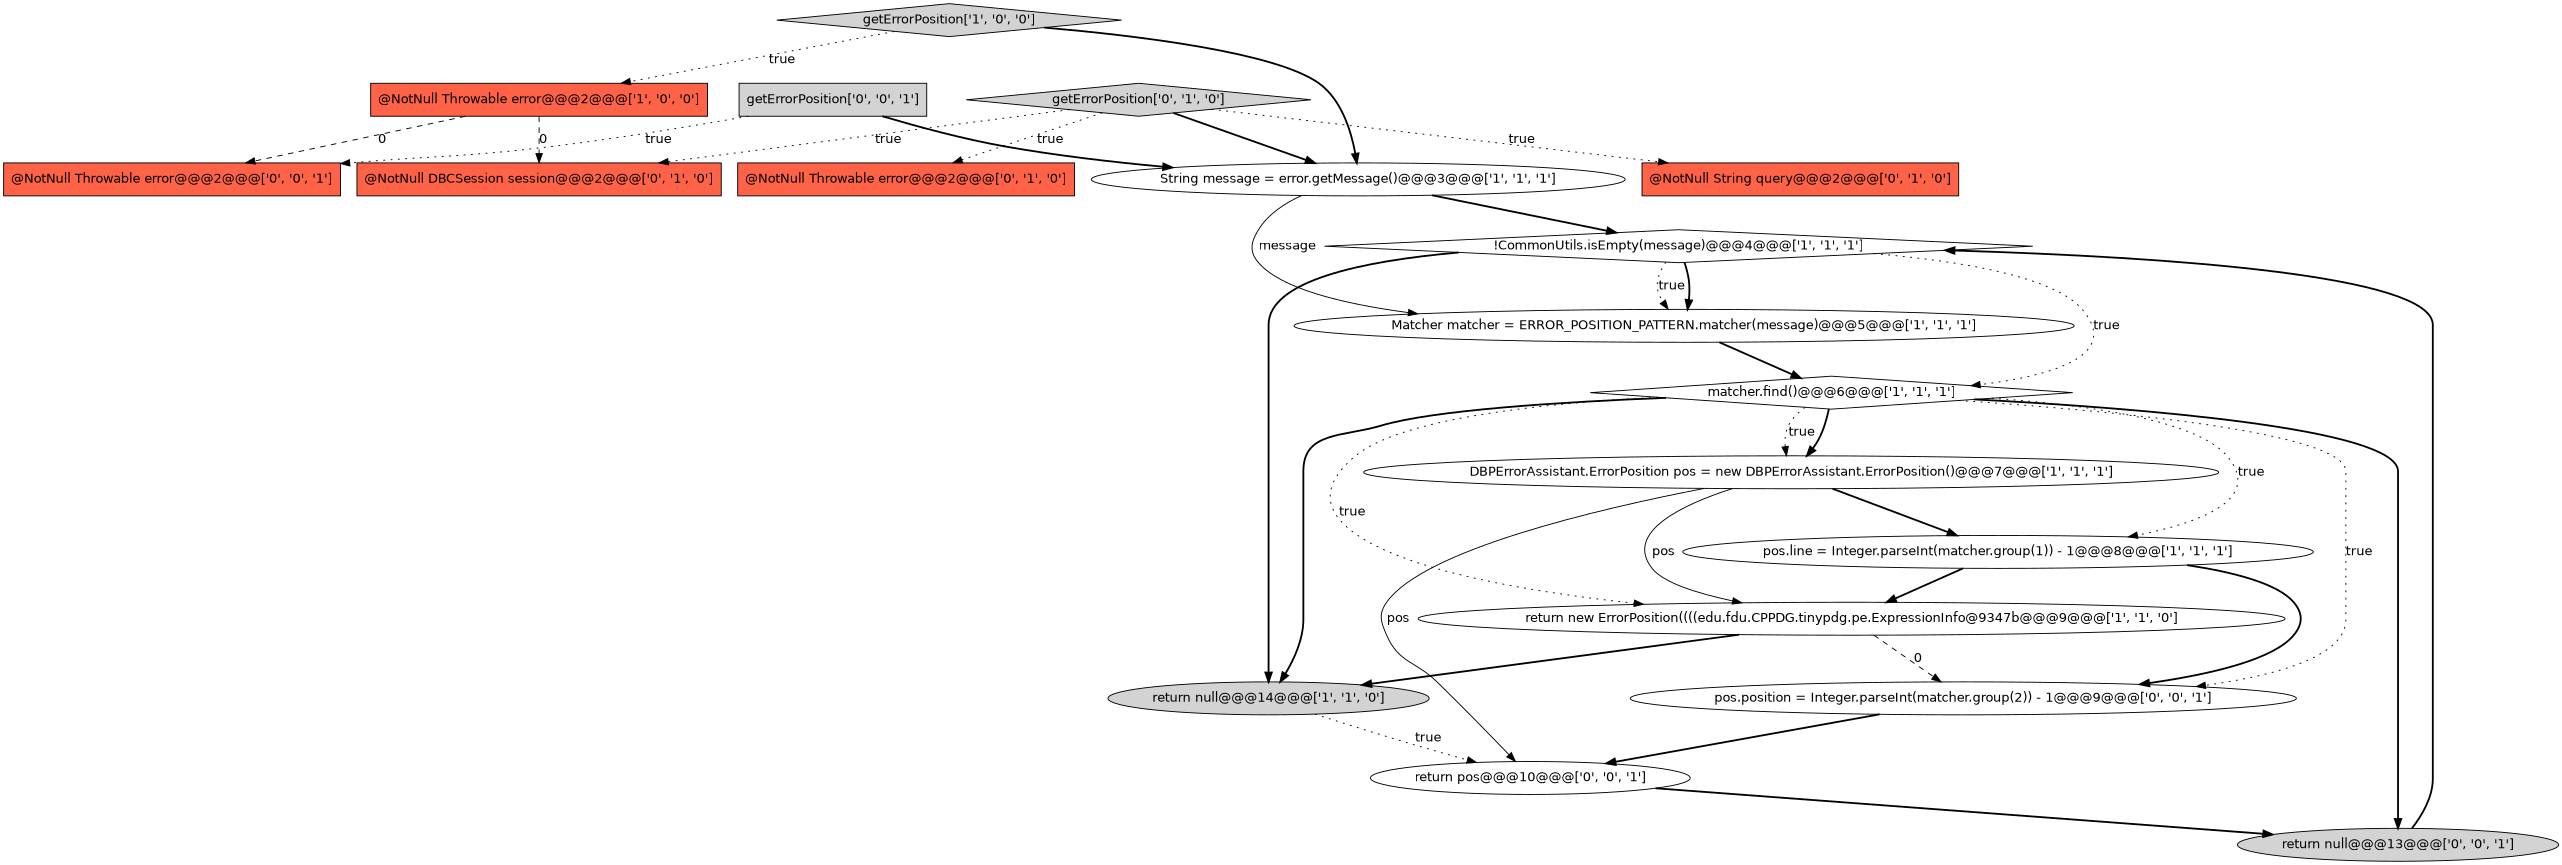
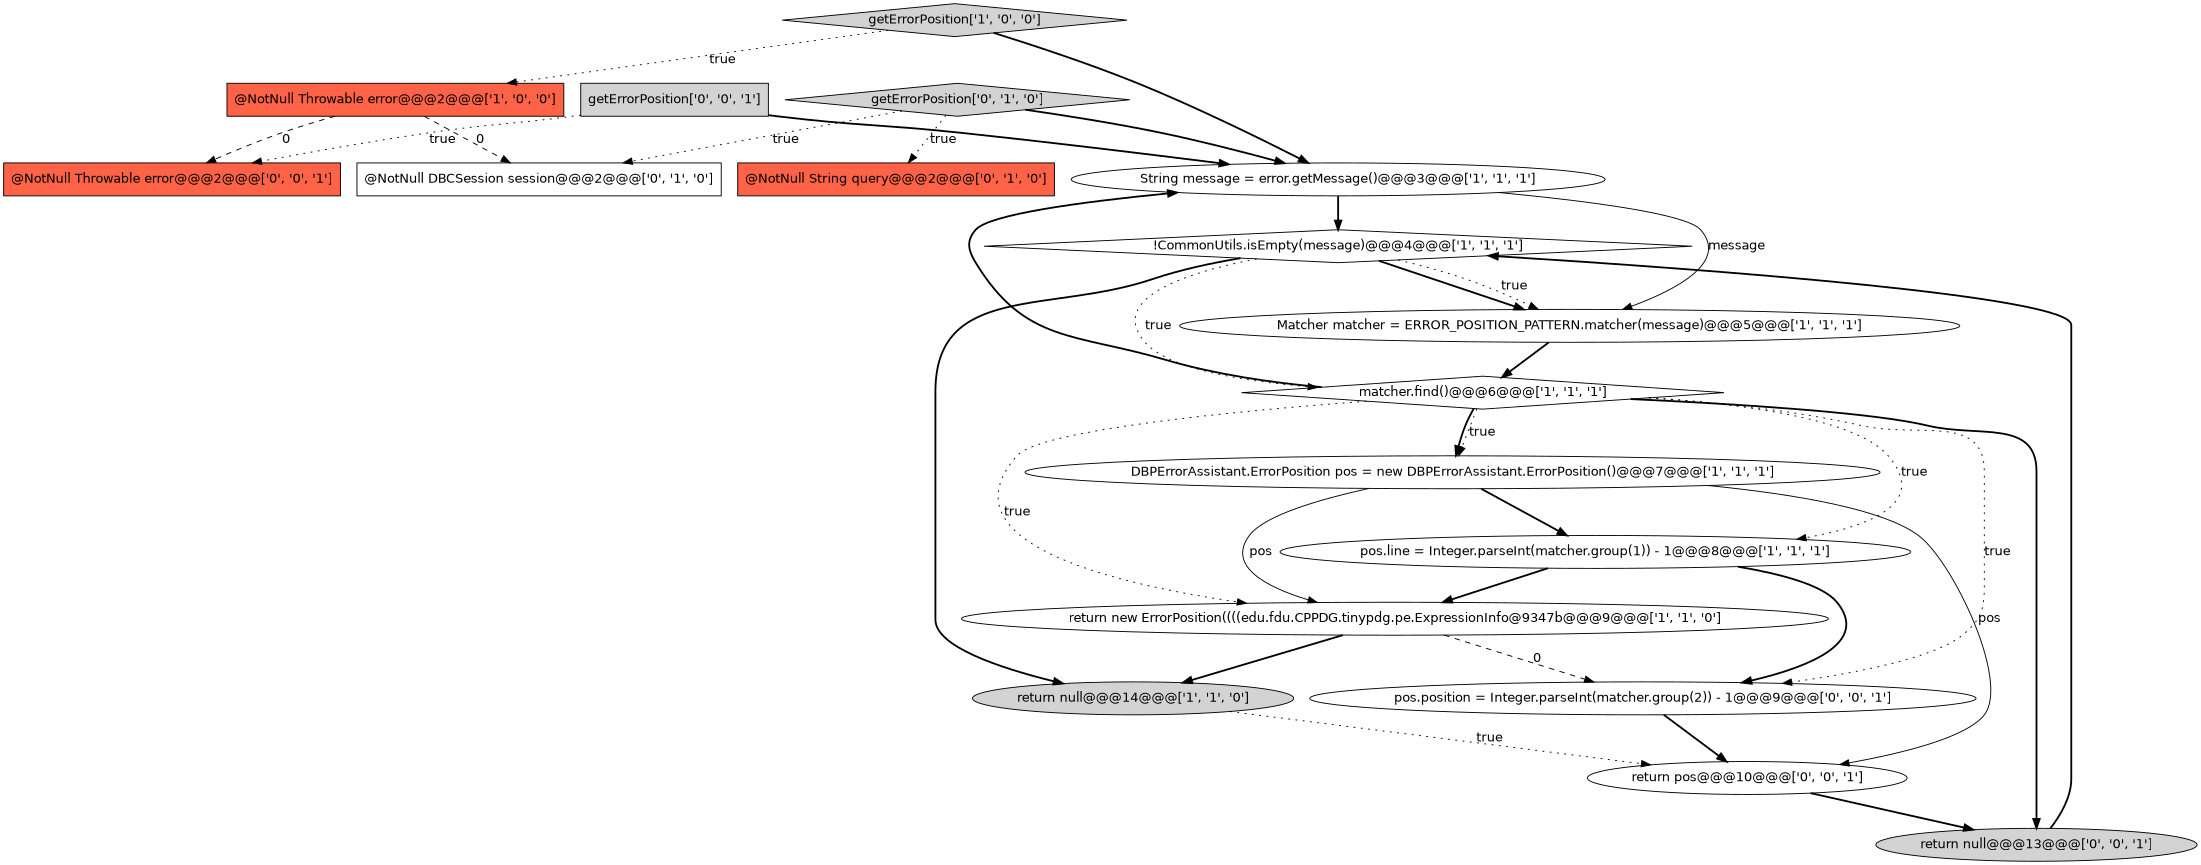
  digraph {
    fontname="DejaVu Sans"
    node [fillcolor=white fontname="DejaVu Sans" shape=ellipse style=filled]
    edge [fontname="DejaVu Sans" style=bold]
    n1 [fillcolor=tomato label="@NotNull Throwable error@@@2@@@['0', '0', '1']" shape=box]
-   n2 [fillcolor=tomato label="@NotNull Throwable error@@@2@@@['0', '1', '0']" shape=box]
    n3 [fillcolor=lightgray label="return null@@@14@@@['1', '1', '0']"]
    n4 [label="return pos@@@10@@@['0', '0', '1']"]
    n5 [label="return new ErrorPosition((((edu.fdu.CPPDG.tinypdg.pe.ExpressionInfo@9347b@@@9@@@['1', '1', '0']"]
    n6 [label="pos.position = Integer.parseInt(matcher.group(2)) - 1@@@9@@@['0', '0', '1']"]
    n7 [label="matcher.find()@@@6@@@['1', '1', '1']" shape=diamond]
    n8 [fillcolor=lightgray label="return null@@@13@@@['0', '0', '1']"]
    n9 [label="DBPErrorAssistant.ErrorPosition pos = new DBPErrorAssistant.ErrorPosition()@@@7@@@['1', '1', '1']"]
    n10 [label="pos.line = Integer.parseInt(matcher.group(1)) - 1@@@8@@@['1', '1', '1']"]
    n11 [label="!CommonUtils.isEmpty(message)@@@4@@@['1', '1', '1']" shape=diamond]
    n12 [label="String message = error.getMessage()@@@3@@@['1', '1', '1']"]
    n13 [label="Matcher matcher = ERROR_POSITION_PATTERN.matcher(message)@@@5@@@['1', '1', '1']"]
-   n14 [fillcolor=tomato label="@NotNull DBCSession session@@@2@@@['0', '1', '0']" shape=box]
+   n14 [label="@NotNull DBCSession session@@@2@@@['0', '1', '0']" shape=box]
    n15 [fillcolor=tomato label="@NotNull Throwable error@@@2@@@['1', '0', '0']" shape=box]
    n16 [fillcolor=lightgray label="getErrorPosition['0', '0', '1']" shape=box]
    n17 [fillcolor=tomato label="@NotNull String query@@@2@@@['0', '1', '0']" shape=box]
    n18 [fillcolor=lightgray label="getErrorPosition['0', '1', '0']" shape=diamond]
    n19 [fillcolor=lightgray label="getErrorPosition['1', '0', '0']" shape=diamond]
    n3 -> n4 [label=true style=dotted]
    n4 -> n8
    n5 -> n3
    n5 -> n6 [label=0 style=dashed]
    n6 -> n4
-   n7 -> n3
+   n7 -> n12
    n7 -> n5 [label=true style=dotted]
    n7 -> n6 [label=true style=dotted]
    n7 -> n8
    n7 -> n9
    n7 -> n9 [label=true style=dotted]
    n7 -> n10 [label=true style=dotted]
    n8 -> n11
    n9 -> n4 [label=pos style=solid]
    n9 -> n5 [label=pos style=solid]
    n9 -> n10
    n10 -> n5
    n10 -> n6
    n11 -> n3
    n11 -> n7 [label=true style=dotted]
    n11 -> n13
    n11 -> n13 [label=true style=dotted]
    n12 -> n11
    n12 -> n13 [label=message style=solid]
    n13 -> n7
    n15 -> n1 [label=0 style=dashed]
    n15 -> n14 [label=0 style=dashed]
    n16 -> n1 [label=true style=dotted]
    n16 -> n12
-   n18 -> n2 [label=true style=dotted]
    n18 -> n12
    n18 -> n14 [label=true style=dotted]
    n18 -> n17 [label=true style=dotted]
    n19 -> n12
    n19 -> n15 [label=true style=dotted]
  }
